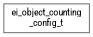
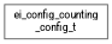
  digraph {
    rankdir=LR
    fontname="Roboto Condensed"
-   n1 [color=grey40 fillcolor=white fontname="Roboto Condensed" fontsize=10 height=0.2 label="ei_object_counting\l_config_t" shape=box style=filled width=0.4]
+   n1 [color=grey40 fillcolor=white fontname="Roboto Condensed" fontsize=10 height=0.2 label="ei_config_counting\l_config_t" shape=box style=filled width=0.4]
  }
